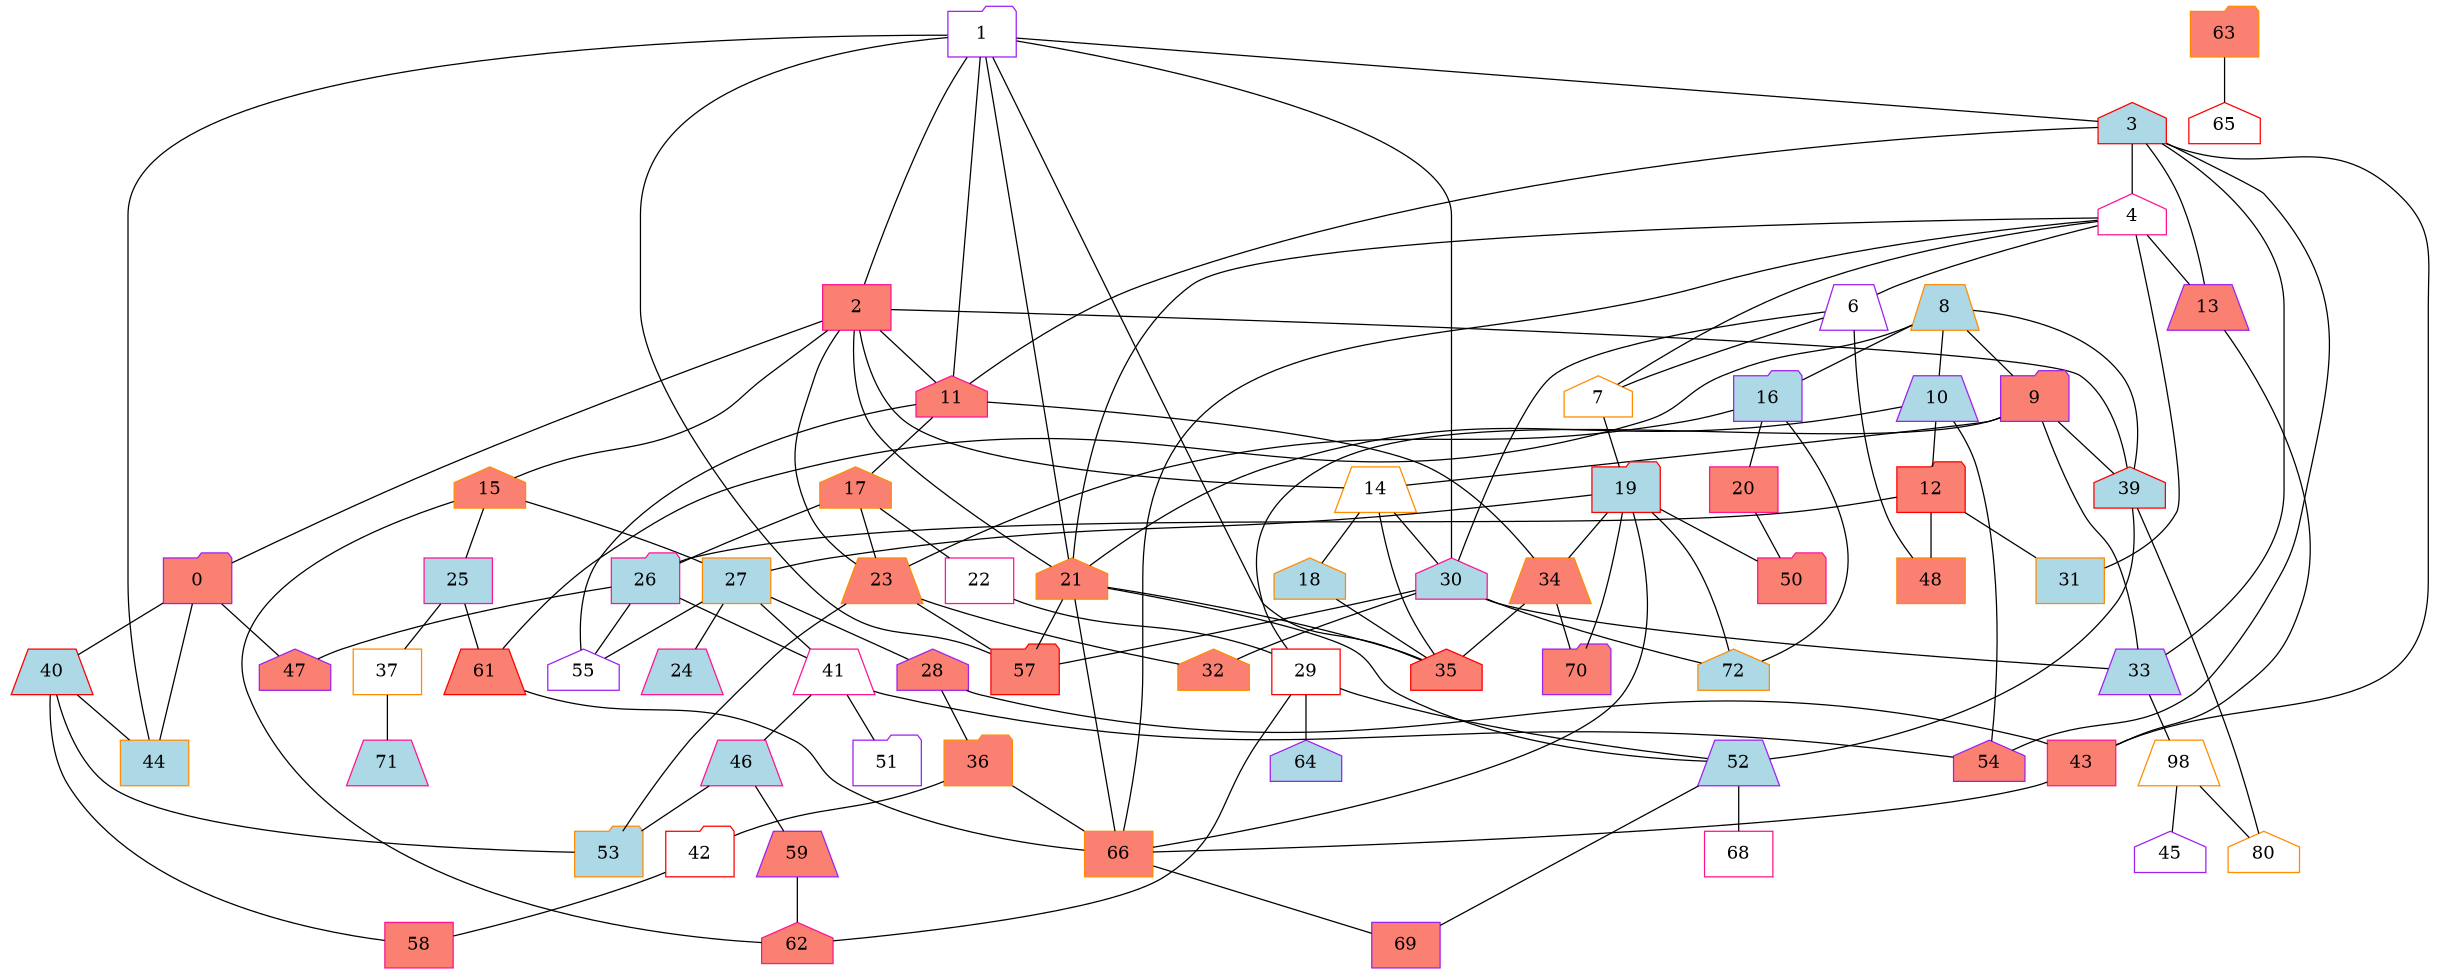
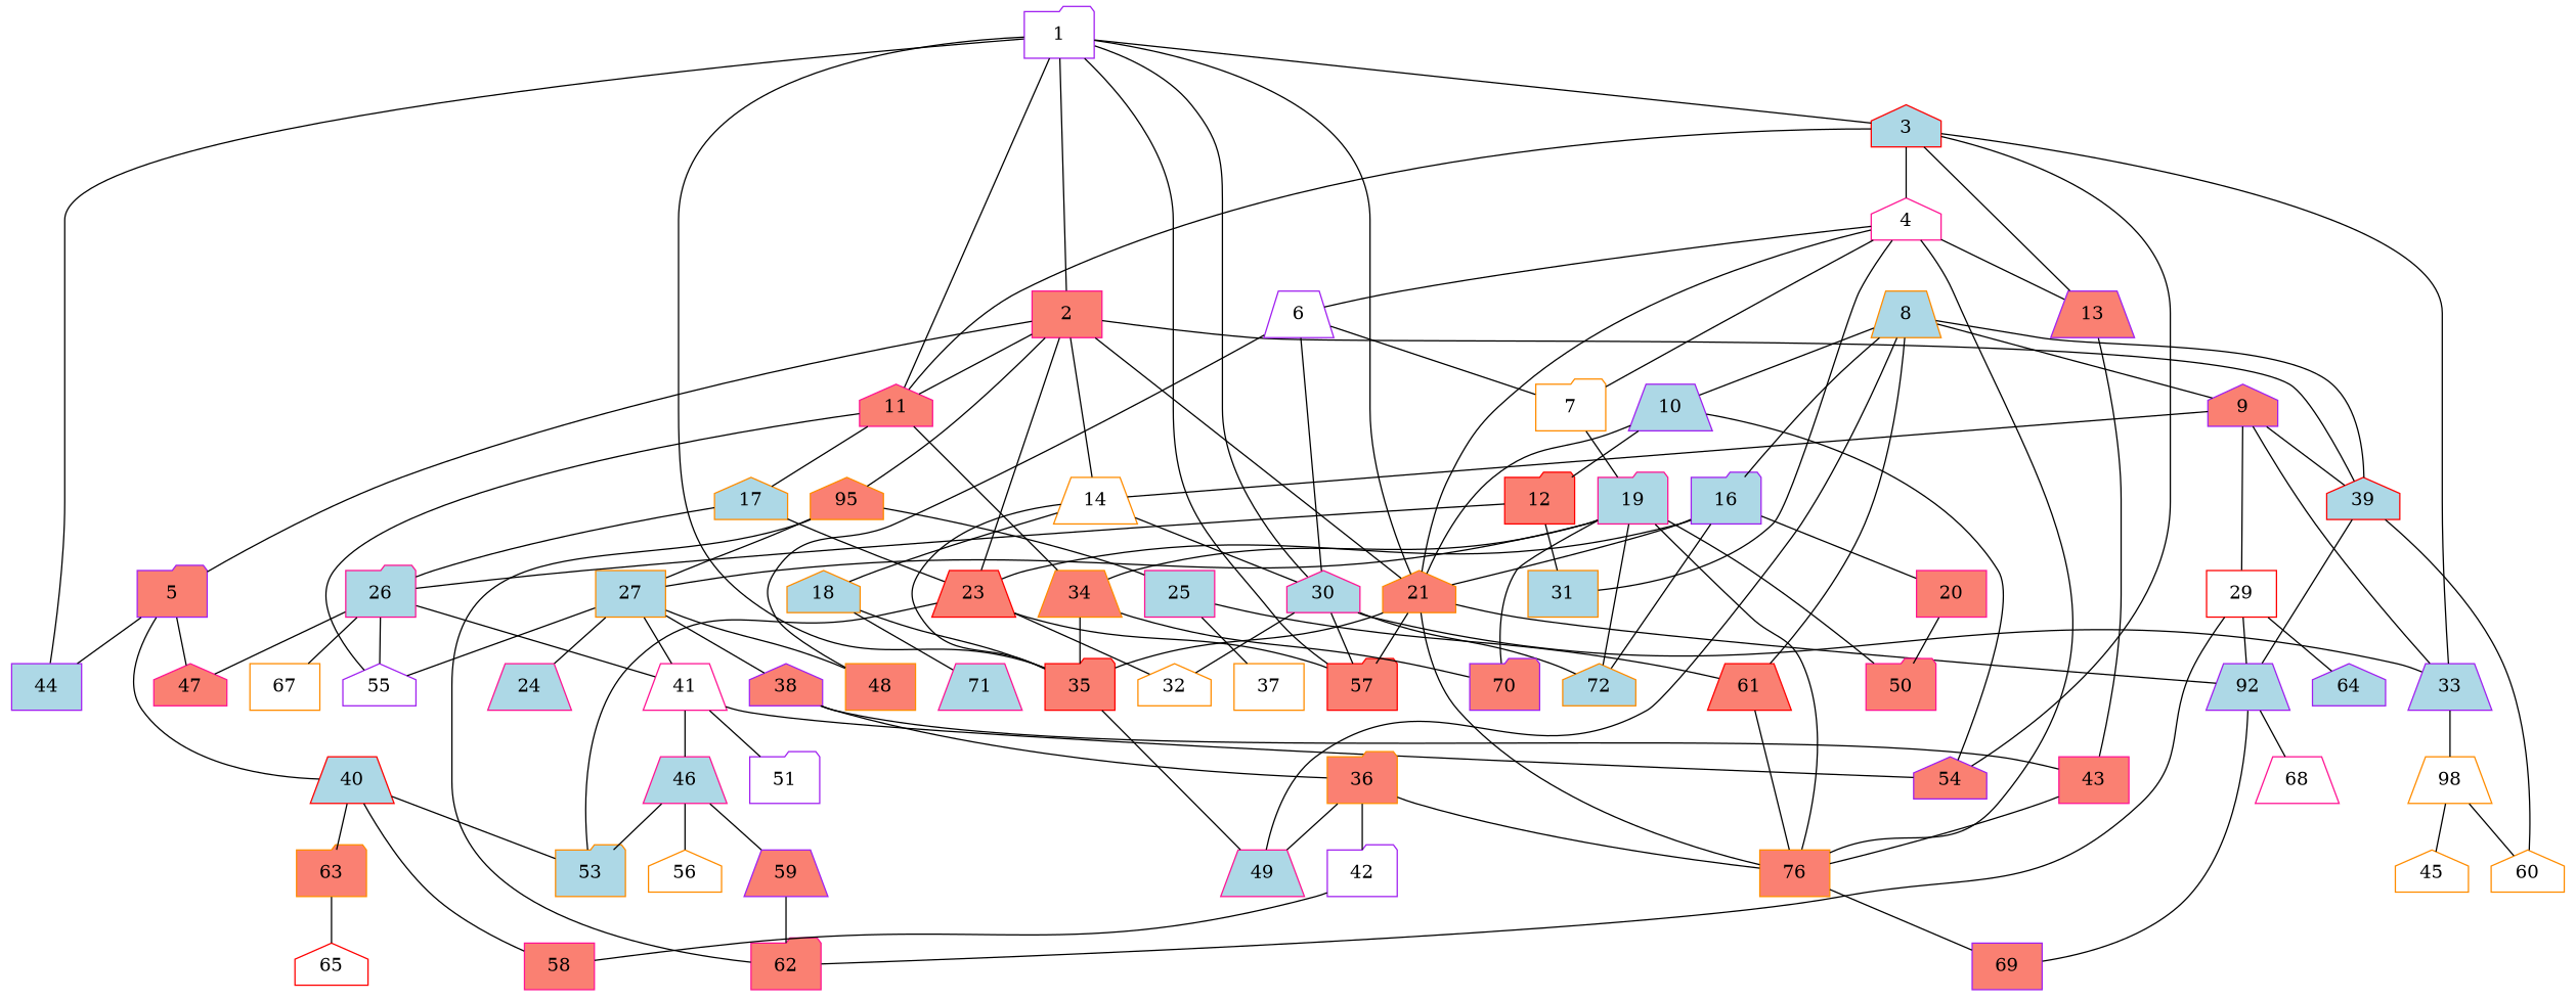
  graph {
    node [color=darkorange fillcolor=salmon shape=house style=filled]
    edge [weight=1.0]
    1 [color=purple fillcolor=white shape=folder]
    2 [color=deeppink shape=box]
    3 [color=red fillcolor=lightblue]
    11 [color=deeppink]
    21
    30 [color=deeppink fillcolor=lightblue]
-   35 [color=red]
-   44 [fillcolor=lightblue shape=box]
+   35 [color=red shape=folder]
+   44 [color=purple fillcolor=lightblue shape=box]
    57 [color=red shape=folder]
-   5 [color=purple shape=folder label=0]
+   5 [color=purple shape=folder]
    14 [fillcolor=white shape=trapezium]
-   15
-   23 [shape=trapezium]
+   15 [label=95]
+   23 [color=red shape=trapezium]
    39 [color=red fillcolor=lightblue]
    4 [color=deeppink fillcolor=white]
    13 [color=purple shape=trapezium]
    33 [color=purple fillcolor=lightblue shape=trapezium]
    43 [color=deeppink shape=box]
    54 [color=purple]
    34 [shape=trapezium]
-   17
+   17 [fillcolor=lightblue]
    55 [color=purple fillcolor=white]
-   66 [shape=box]
-   52 [color=purple fillcolor=lightblue shape=trapezium]
+   66 [shape=box label=76]
+   52 [color=purple fillcolor=lightblue shape=trapezium label=92]
    72 [fillcolor=lightblue]
-   32
+   32 [fillcolor=white]
+   49 [color=deeppink fillcolor=lightblue shape=trapezium]
    40 [color=red fillcolor=lightblue shape=trapezium]
-   47 [color=purple]
+   47 [color=deeppink]
    8 [fillcolor=lightblue shape=trapezium]
-   9 [color=purple shape=folder]
+   9 [color=purple]
    10 [color=purple fillcolor=lightblue shape=trapezium]
    16 [color=purple fillcolor=lightblue shape=folder]
    61 [color=red shape=trapezium]
    18 [fillcolor=lightblue]
    25 [color=deeppink fillcolor=lightblue shape=box]
    27 [fillcolor=lightblue shape=box]
-   62 [color=deeppink]
+   62 [color=deeppink shape=folder]
    53 [fillcolor=lightblue shape=folder]
    6 [color=purple fillcolor=white shape=trapezium]
-   7 [fillcolor=white]
+   7 [fillcolor=white shape=folder]
    31 [fillcolor=lightblue shape=box]
    n43 [fillcolor=white label=98 shape=trapezium]
    48 [shape=box]
-   19 [color=red fillcolor=lightblue shape=folder]
+   19 [color=deeppink fillcolor=lightblue shape=folder]
    69 [color=purple shape=box]
    58 [color=deeppink shape=box]
    63 [shape=folder]
    50 [color=deeppink shape=folder]
    70 [color=purple shape=folder]
    29 [color=red fillcolor=white shape=box]
    12 [color=red shape=folder]
    20 [color=deeppink shape=box]
-   60 [fillcolor=white label=80]
+   60 [fillcolor=white]
    64 [color=purple fillcolor=lightblue]
    26 [color=deeppink fillcolor=lightblue shape=folder]
-   22 [color=deeppink fillcolor=white shape=box]
    41 [color=deeppink fillcolor=white shape=trapezium]
+   67 [fillcolor=white shape=box]
    24 [color=deeppink fillcolor=lightblue shape=trapezium]
    37 [fillcolor=white shape=box]
-   28 [color=purple]
-   68 [color=deeppink fillcolor=white shape=box]
+   28 [color=purple label=38]
+   68 [color=deeppink fillcolor=white shape=trapezium]
    46 [color=deeppink fillcolor=lightblue shape=trapezium]
    51 [color=purple fillcolor=white shape=folder]
    71 [color=deeppink fillcolor=lightblue shape=trapezium]
    36 [shape=folder]
-   42 [color=red fillcolor=white shape=folder]
-   45 [color=purple fillcolor=white]
+   42 [color=purple fillcolor=white shape=folder]
+   45 [fillcolor=white]
    65 [color=red fillcolor=white]
+   56 [fillcolor=white]
    59 [color=purple shape=trapezium]
    1 -- 2
    1 -- 3
    1 -- 11
    1 -- 21
    1 -- 30
    1 -- 35
    1 -- 44
    1 -- 57
    2 -- 11
    2 -- 21
    2 -- 5
    2 -- 14
    2 -- 15
    2 -- 23
    2 -- 39
    3 -- 11
    3 -- 4 [weight=3.0]
    3 -- 13
    3 -- 33
-   3 -- 43
    3 -- 54
    11 -- 34
    11 -- 17
    11 -- 55
    21 -- 35 [weight=3.0]
    21 -- 57
    21 -- 66 [weight=2.0]
    21 -- 52
    30 -- 57
    30 -- 33
    30 -- 72
    30 -- 32
+   35 -- 49
    5 -- 44
    5 -- 40
    5 -- 47
    14 -- 30
    14 -- 35
    14 -- 18
    15 -- 25
    15 -- 27
    15 -- 62
    23 -- 57
    23 -- 32
    23 -- 53
    39 -- 52
    39 -- 60
    4 -- 21
    4 -- 13 [weight=2.0]
    4 -- 66
    4 -- 6
    4 -- 7
    4 -- 31
    13 -- 43
    33 -- n43
    43 -- 66
    34 -- 35
    34 -- 70
    17 -- 23
    17 -- 26
-   17 -- 22
    66 -- 69
    52 -- 69
    52 -- 68
    40 -- 53
    40 -- 58
-   40 -- 44
+   40 -- 63
    8 -- 39
+   8 -- 49
    8 -- 9
    8 -- 10
    8 -- 16
    8 -- 61
    9 -- 14
    9 -- 39 [weight=2.0]
    9 -- 33
    9 -- 29
    10 -- 21
    10 -- 54
    10 -- 12
+   16 -- 21
    16 -- 23
    16 -- 72
    16 -- 20
    61 -- 66
    18 -- 35 [weight=3.0]
    25 -- 61
    25 -- 37
    27 -- 55
    27 -- 41 [weight=2.0]
    27 -- 24
    27 -- 28
    6 -- 30
    6 -- 7
    6 -- 48 [weight=2.0]
    7 -- 19
    n43 -- 60
    n43 -- 45
    19 -- 34
    19 -- 66
    19 -- 72
    19 -- 27
    19 -- 50
    19 -- 70
    63 -- 65
    29 -- 52
    29 -- 62
    29 -- 64
    12 -- 31
-   12 -- 48
+   27 -- 48
    12 -- 26
    20 -- 50
    26 -- 55
    26 -- 47
    26 -- 41
-   22 -- 29
+   26 -- 67
    41 -- 54
    41 -- 46
    41 -- 51 [weight=3.0]
-   37 -- 71
+   18 -- 71
    28 -- 43
    28 -- 36
    46 -- 53
+   46 -- 56
    46 -- 59
    36 -- 66
+   36 -- 49
    36 -- 42
    42 -- 58
    59 -- 62
  }
